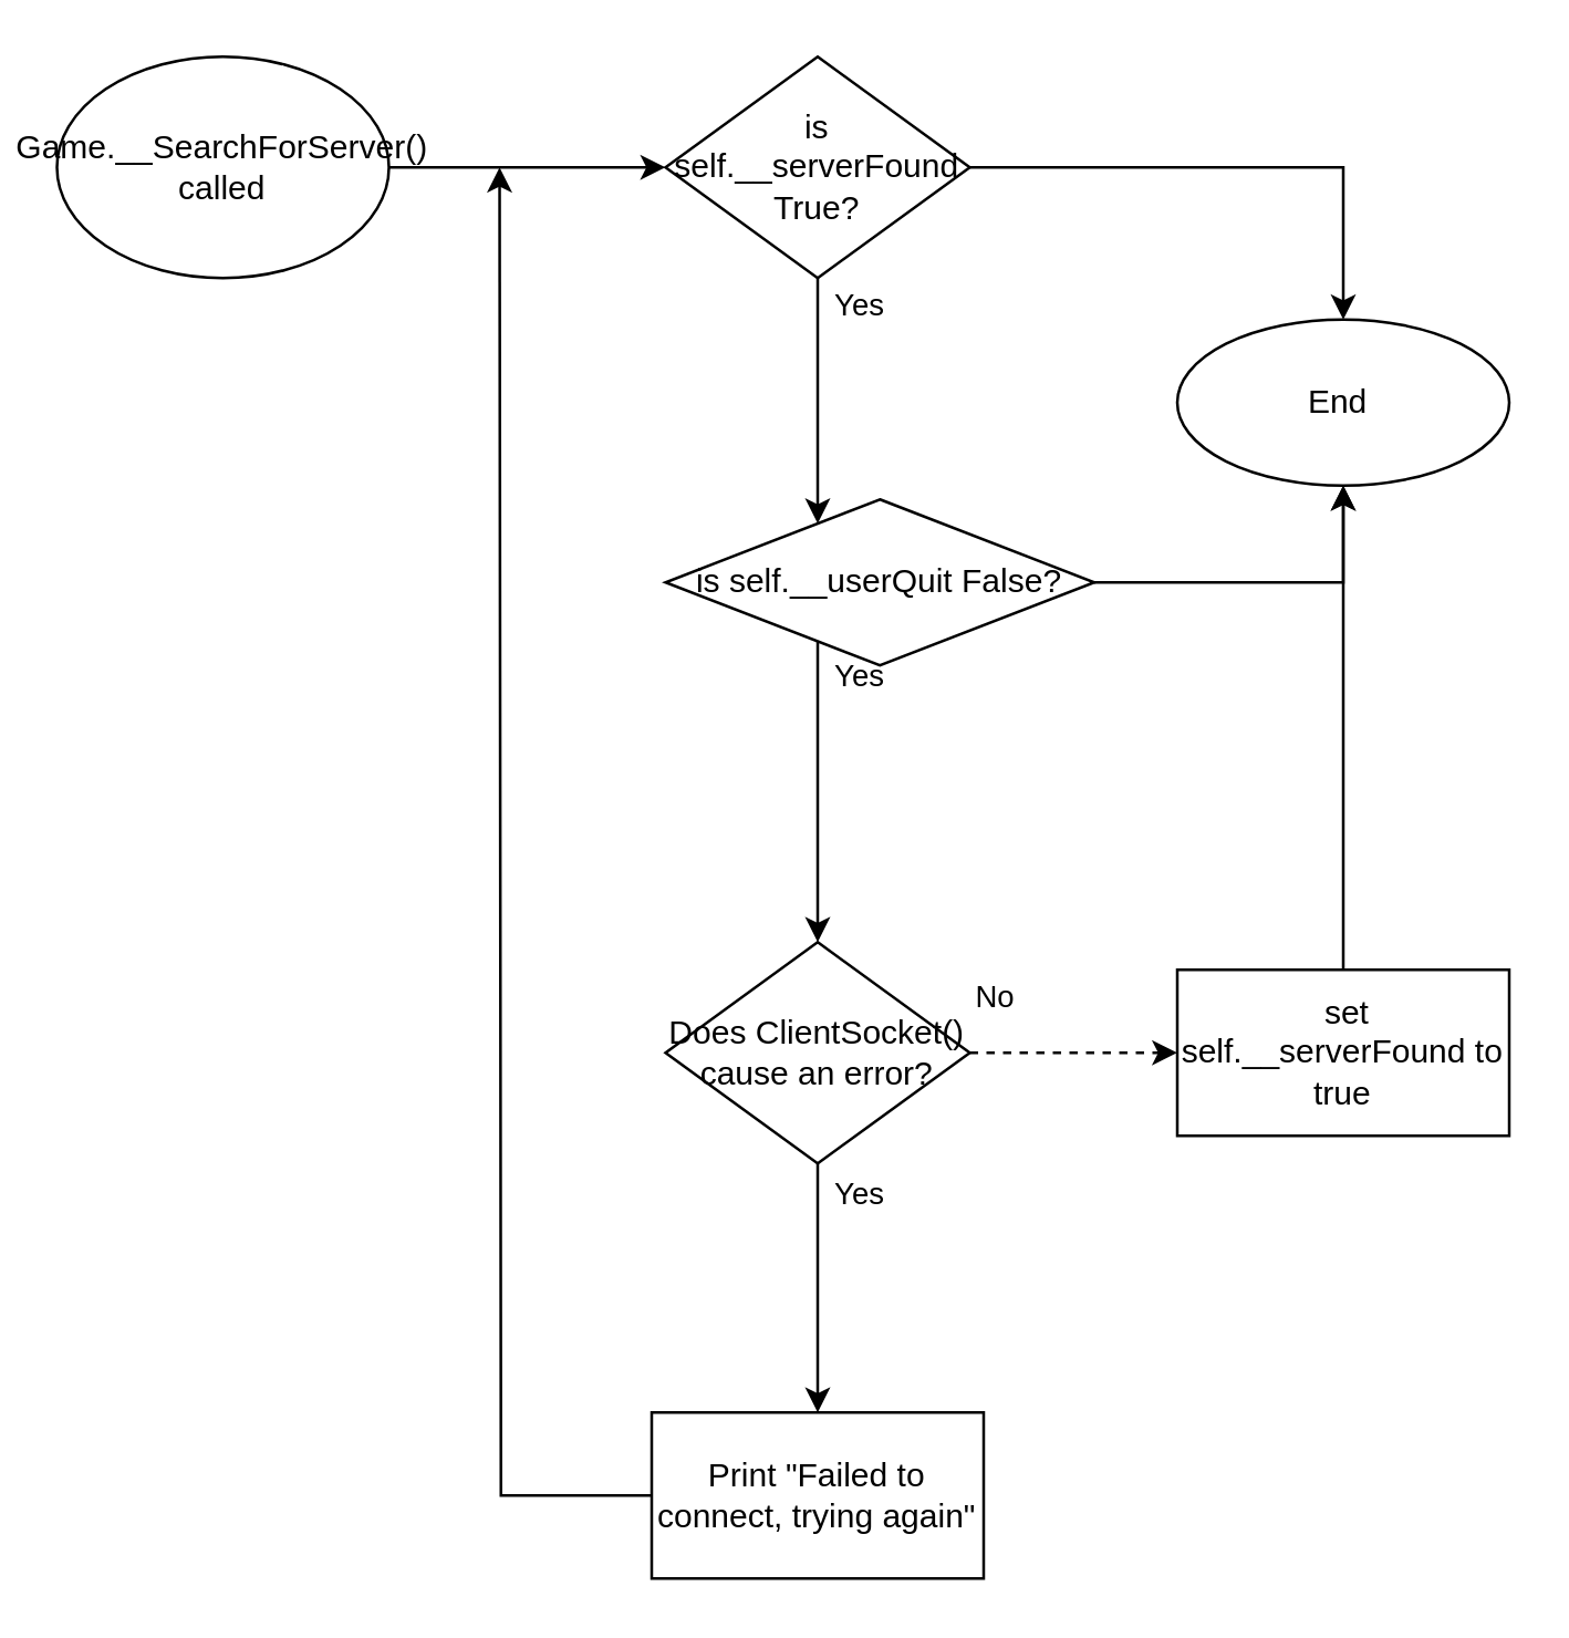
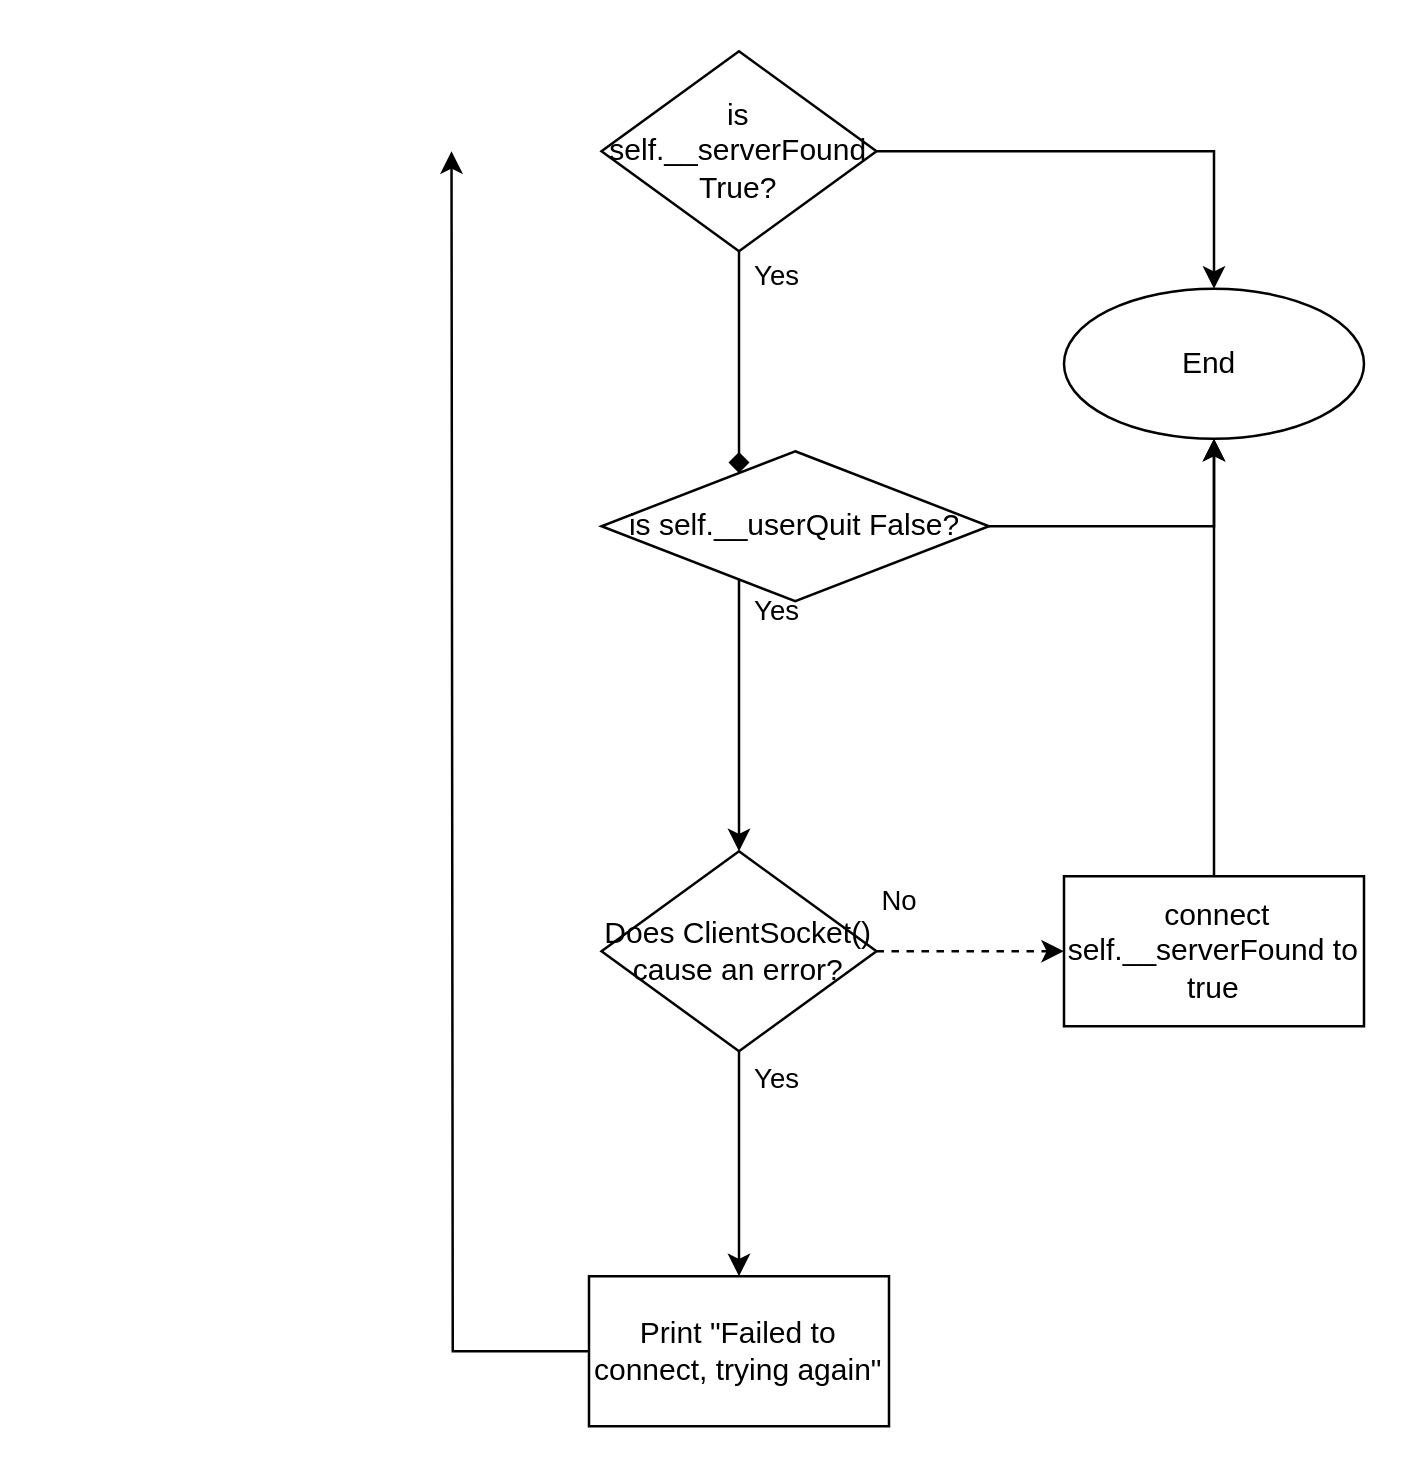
  <mxCell id="0" />
  <mxCell id="1" parent="0" />
- <mxCell id="2" value="" style="edgeStyle=orthogonalEdgeStyle;rounded=0;orthogonalLoop=1;jettySize=auto;html=1;" edge="1" parent="1" source="3" target="6"><mxGeometry relative="1" as="geometry" /></mxCell>
- <mxCell id="3" value="Game.__SearchForServer() called" style="ellipse;whiteSpace=wrap;html=1;" vertex="1" parent="1"><mxGeometry x="20" y="20" width="120" height="80" as="geometry" /></mxCell>
- <mxCell id="4" value="Yes" style="edgeStyle=orthogonalEdgeStyle;rounded=0;orthogonalLoop=1;jettySize=auto;html=1;" edge="1" parent="1" source="6" target="9"><mxGeometry x="-0.749" y="15" relative="1" as="geometry"><Array as="points"><mxPoint x="295" y="110" /><mxPoint x="295" y="110" /></Array><mxPoint y="-1" as="offset" /></mxGeometry></mxCell>
+ <mxCell id="4" value="Yes" style="edgeStyle=orthogonalEdgeStyle;rounded=0;orthogonalLoop=1;jettySize=auto;html=1;endArrow=diamond;" edge="1" parent="1" source="6" target="9"><mxGeometry x="-0.749" y="15" relative="1" as="geometry"><Array as="points"><mxPoint x="295" y="110" /><mxPoint x="295" y="110" /></Array><mxPoint y="-1" as="offset" /></mxGeometry></mxCell>
  <mxCell id="5" style="edgeStyle=orthogonalEdgeStyle;rounded=0;orthogonalLoop=1;jettySize=auto;html=1;" edge="1" parent="1" source="6" target="17"><mxGeometry relative="1" as="geometry" /></mxCell>
  <mxCell id="6" value="is self.__serverFound True?" style="rhombus;whiteSpace=wrap;html=1;" vertex="1" parent="1"><mxGeometry x="240" y="20" width="110" height="80" as="geometry" /></mxCell>
  <mxCell id="7" value="Yes" style="edgeStyle=orthogonalEdgeStyle;rounded=0;orthogonalLoop=1;jettySize=auto;html=1;" edge="1" parent="1" source="9" target="12"><mxGeometry x="-0.749" y="15" relative="1" as="geometry"><Array as="points"><mxPoint x="295" y="270" /><mxPoint x="295" y="270" /></Array><mxPoint y="-1" as="offset" /></mxGeometry></mxCell>
  <mxCell id="8" value="" style="edgeStyle=orthogonalEdgeStyle;rounded=0;orthogonalLoop=1;jettySize=auto;html=1;" edge="1" parent="1" source="9" target="17"><mxGeometry relative="1" as="geometry" /></mxCell>
  <mxCell id="9" value="is self.__userQuit False?" style="rhombus;whiteSpace=wrap;html=1;" vertex="1" parent="1"><mxGeometry x="240" y="180" width="155" height="60" as="geometry" /></mxCell>
  <mxCell id="10" value="No" style="edgeStyle=orthogonalEdgeStyle;rounded=0;orthogonalLoop=1;jettySize=auto;html=1;dashed=1;" edge="1" parent="1" source="12" target="14"><mxGeometry x="-0.733" y="20" relative="1" as="geometry"><mxPoint x="-1" as="offset" /></mxGeometry></mxCell>
  <mxCell id="11" value="Yes" style="edgeStyle=orthogonalEdgeStyle;rounded=0;orthogonalLoop=1;jettySize=auto;html=1;" edge="1" parent="1" source="12" target="16"><mxGeometry x="-0.778" y="15" relative="1" as="geometry"><mxPoint y="1" as="offset" /></mxGeometry></mxCell>
  <mxCell id="12" value="Does ClientSocket() cause an error?" style="rhombus;whiteSpace=wrap;html=1;" vertex="1" parent="1"><mxGeometry x="240" y="340" width="110" height="80" as="geometry" /></mxCell>
  <mxCell id="13" style="edgeStyle=orthogonalEdgeStyle;rounded=0;orthogonalLoop=1;jettySize=auto;html=1;entryX=0.5;entryY=1;entryDx=0;entryDy=0;" edge="1" parent="1" source="14" target="17"><mxGeometry relative="1" as="geometry" /></mxCell>
- <mxCell id="14" value="&amp;nbsp;set self.__serverFound to true" style="whiteSpace=wrap;html=1;" vertex="1" parent="1"><mxGeometry x="425" y="350" width="120" height="60" as="geometry" /></mxCell>
+ <mxCell id="14" value="&amp;nbsp;connect self.__serverFound to true" style="whiteSpace=wrap;html=1;" vertex="1" parent="1"><mxGeometry x="425" y="350" width="120" height="60" as="geometry" /></mxCell>
  <mxCell id="15" style="edgeStyle=orthogonalEdgeStyle;rounded=0;orthogonalLoop=1;jettySize=auto;html=1;" edge="1" parent="1" source="16"><mxGeometry relative="1" as="geometry"><mxPoint x="180" y="60" as="targetPoint" /></mxGeometry></mxCell>
  <mxCell id="16" value="Print &quot;Failed to connect, trying again&quot;" style="whiteSpace=wrap;html=1;" vertex="1" parent="1"><mxGeometry x="235" y="510" width="120" height="60" as="geometry" /></mxCell>
  <mxCell id="17" value="End&amp;nbsp;" style="ellipse;whiteSpace=wrap;html=1;" vertex="1" parent="1"><mxGeometry x="425" y="115" width="120" height="60" as="geometry" /></mxCell>
